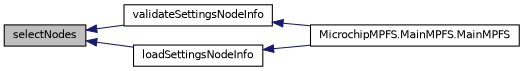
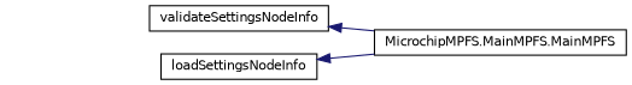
  digraph {
    fontname="DejaVu Sans"
    rankdir=LR
    node [color=black fillcolor=white fontname="DejaVu Sans" fontsize=10 shape=record style=filled]
    edge [color=midnightblue dir=back fontname="DejaVu Sans" fontsize=10 labelfontname=Helvetica labelfontsize=10 style=solid]
-   n1 [fillcolor=grey75 fontcolor=black height=0.2 label=selectNodes width=0.4]
    n2 [height=0.2 label=validateSettingsNodeInfo width=0.4]
    n3 [height=0.2 label=loadSettingsNodeInfo width=0.4]
    n4 [height=0.2 label="MicrochipMPFS.MainMPFS.MainMPFS" width=0.4]
-   n1 -> n2
-   n1 -> n3
    n2 -> n4
    n3 -> n4
  }
